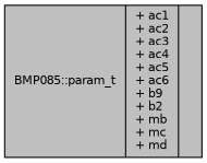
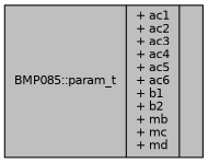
  digraph {
    rankdir=LR
-   n1 [color=black fillcolor=grey75 fontcolor=black fontname=Helvetica fontsize=10 height=0.2 label="{BMP085::param_t\n|+ ac1\l+ ac2\l+ ac3\l+ ac4\l+ ac5\l+ ac6\l+ b9\l+ b2\l+ mb\l+ mc\l+ md\l|}" shape=record style=filled width=0.4]
+   n1 [color=black fillcolor=grey75 fontcolor=black fontname=Helvetica fontsize=10 height=0.2 label="{BMP085::param_t\n|+ ac1\l+ ac2\l+ ac3\l+ ac4\l+ ac5\l+ ac6\l+ b1\l+ b2\l+ mb\l+ mc\l+ md\l|}" shape=record style=filled width=0.4]
  }
